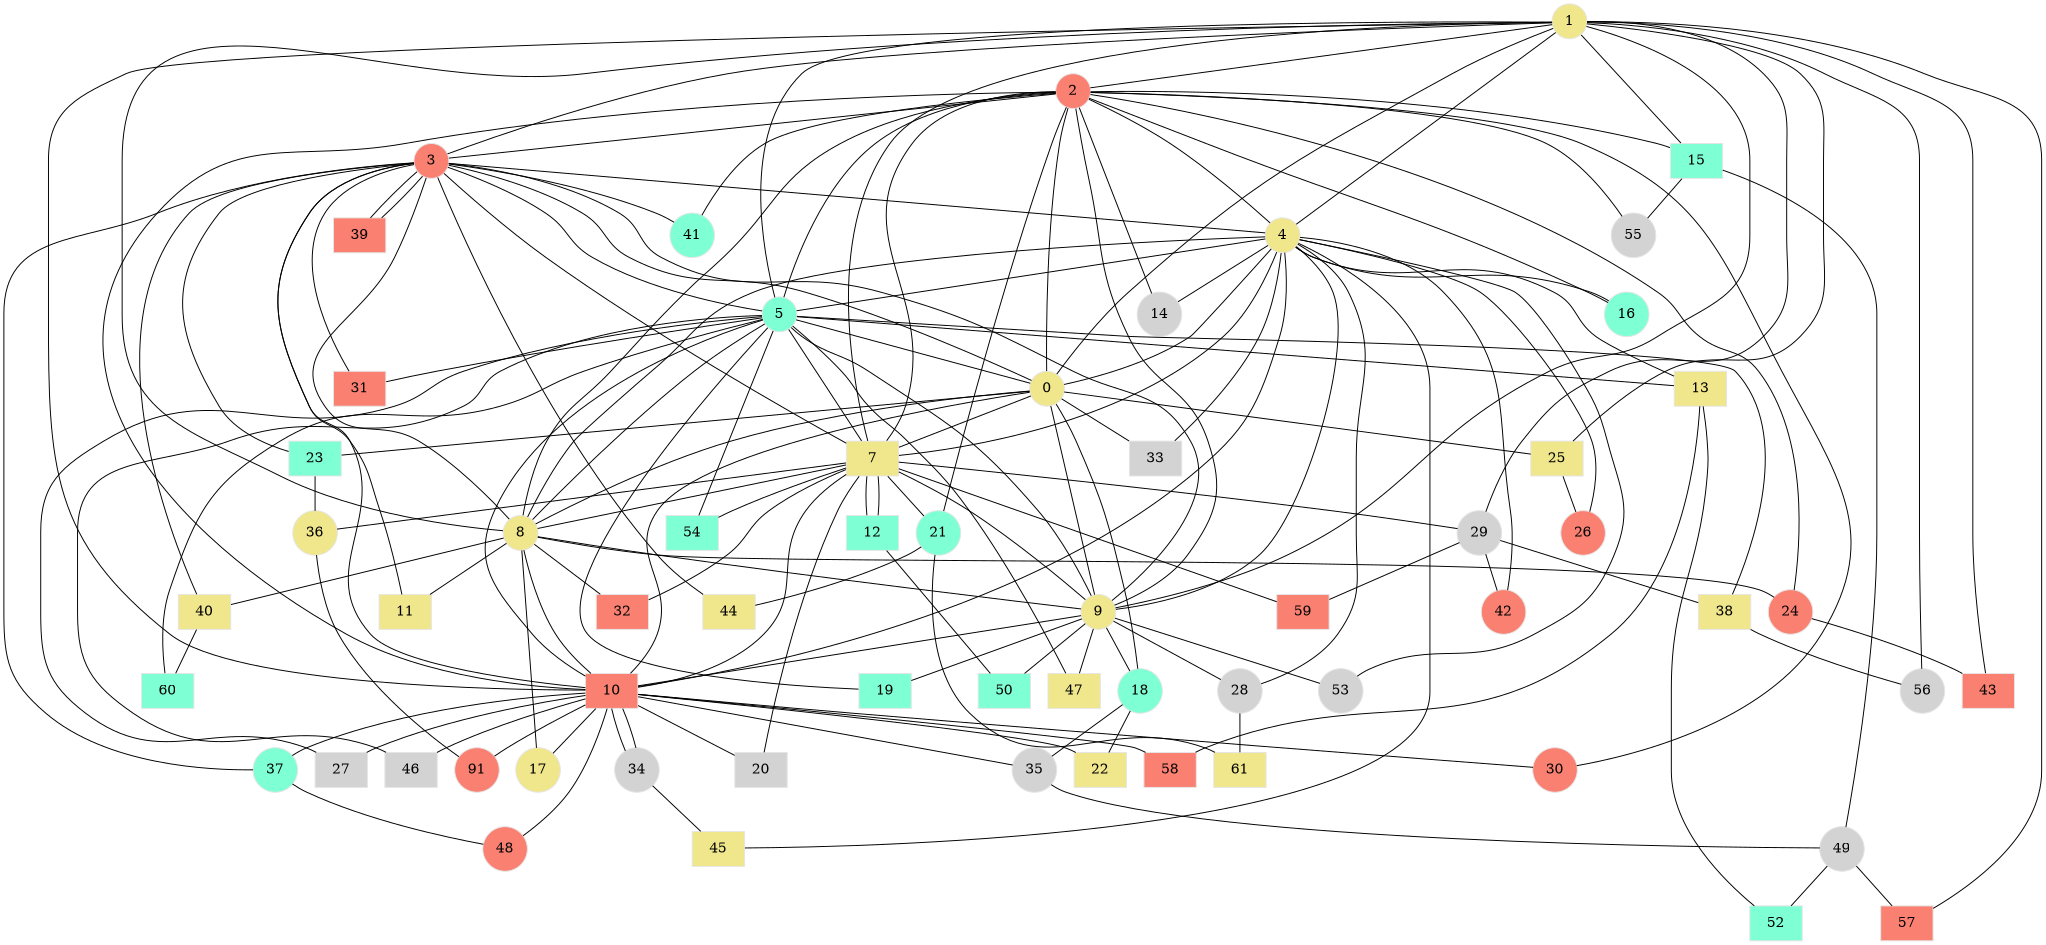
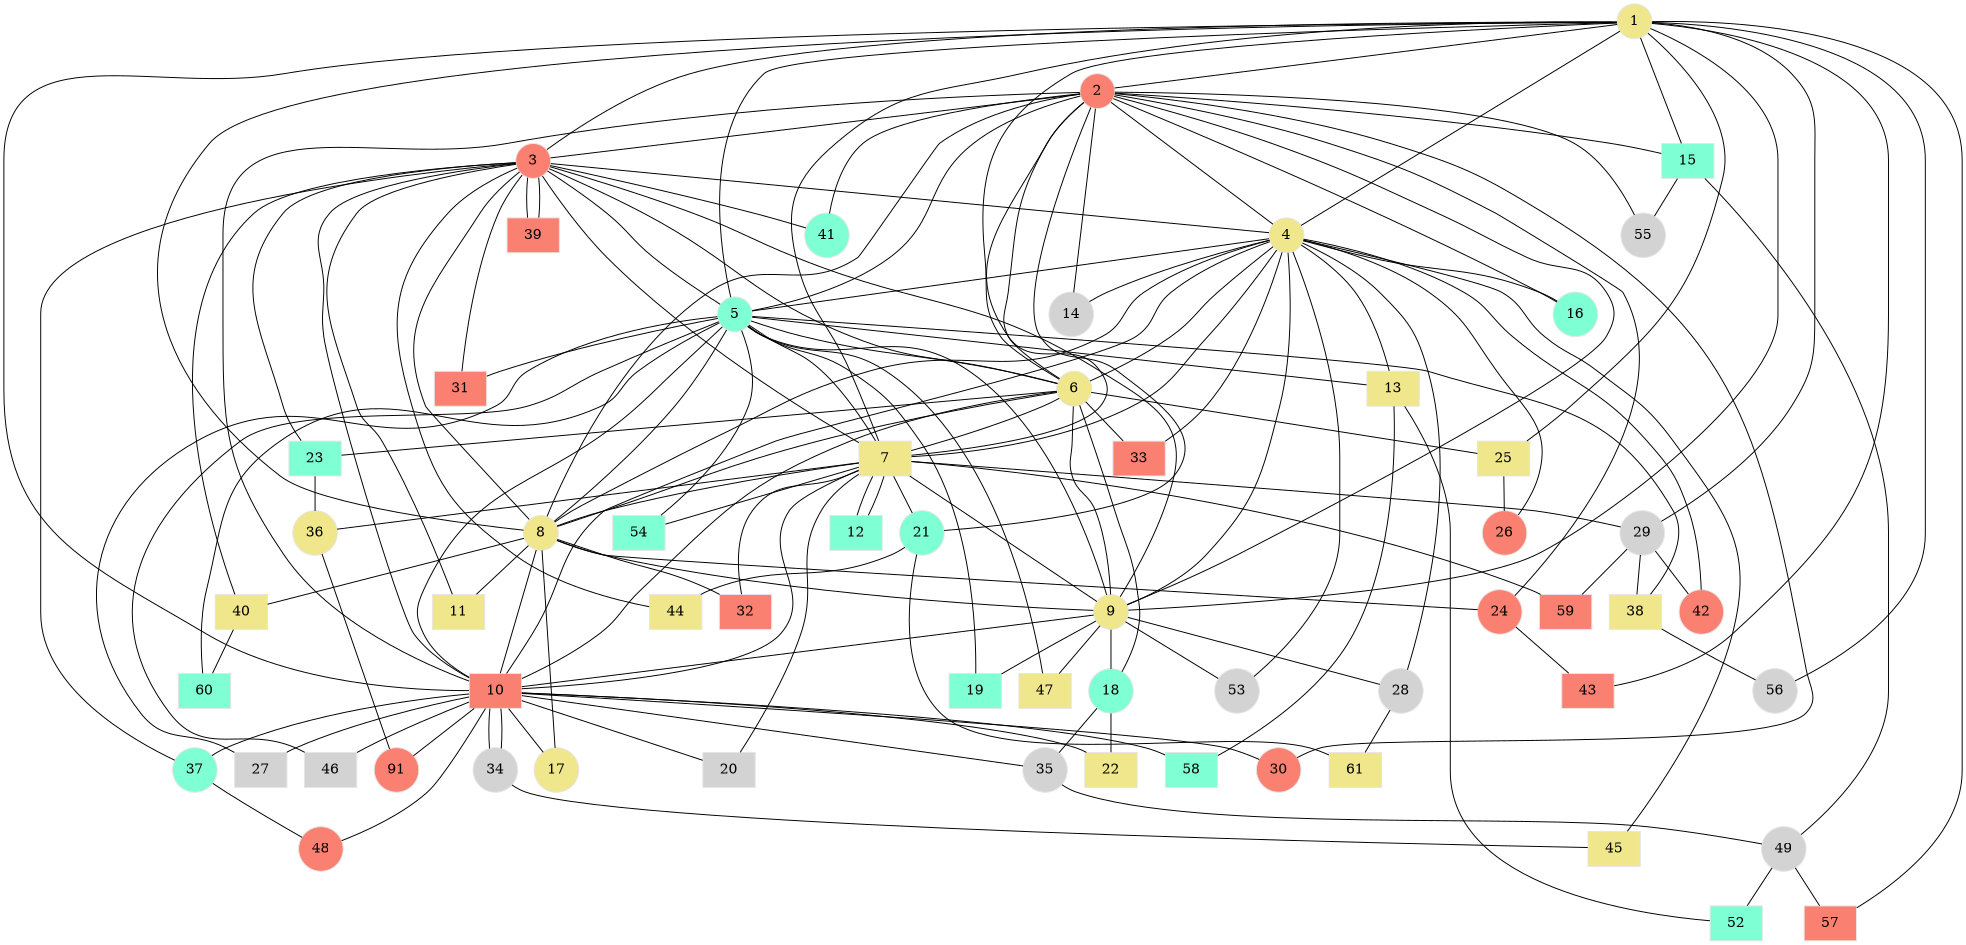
  graph {
    node [color=gray90 fillcolor=khaki shape=box style=filled]
    2 [fillcolor=salmon shape=circle]
    1 [shape=circle]
    3 [fillcolor=salmon shape=circle]
    4 [shape=circle]
    5 [fillcolor=aquamarine shape=circle]
-   6 [shape=circle label=0]
+   6 [shape=circle]
    7
    8 [shape=circle]
    9 [shape=circle]
    10 [fillcolor=salmon]
    15 [fillcolor=aquamarine]
    25
    29 [fillcolor=lightgrey shape=circle]
    43 [fillcolor=salmon]
    56 [fillcolor=lightgrey shape=circle]
    57 [fillcolor=salmon]
    14 [fillcolor=lightgrey shape=circle]
    16 [fillcolor=aquamarine shape=circle]
    21 [fillcolor=aquamarine shape=circle]
    24 [fillcolor=salmon shape=circle]
    30 [fillcolor=salmon shape=circle]
    41 [fillcolor=aquamarine shape=circle]
    55 [fillcolor=lightgrey shape=circle]
    11
    23 [fillcolor=aquamarine]
    31 [fillcolor=salmon]
    37 [fillcolor=aquamarine shape=circle]
    39 [fillcolor=salmon]
    40
    44
    13
    26 [fillcolor=salmon shape=circle]
    28 [fillcolor=lightgrey shape=circle]
-   33 [fillcolor=lightgrey]
+   33 [fillcolor=salmon]
    42 [fillcolor=salmon shape=circle]
    45
    53 [fillcolor=lightgrey shape=circle]
    19 [fillcolor=aquamarine]
    27 [fillcolor=lightgrey]
    38
    46 [fillcolor=lightgrey]
    47
    54 [fillcolor=aquamarine]
    60 [fillcolor=aquamarine]
    18 [fillcolor=aquamarine shape=circle]
    12 [fillcolor=aquamarine]
    20 [fillcolor=lightgrey]
    32 [fillcolor=salmon]
    36 [shape=circle]
    59 [fillcolor=salmon]
    17 [shape=circle]
-   50 [fillcolor=aquamarine]
    22
    34 [fillcolor=lightgrey shape=circle]
    35 [fillcolor=lightgrey shape=circle]
    48 [fillcolor=salmon shape=circle]
    n57 [fillcolor=salmon label=91 shape=circle]
-   58 [fillcolor=salmon]
+   58 [fillcolor=aquamarine]
    49 [fillcolor=lightgrey shape=circle]
    61
    52 [fillcolor=aquamarine]
    2 -- 3
    2 -- 4
    2 -- 5
    2 -- 6
    2 -- 7
    2 -- 8
    2 -- 9
    2 -- 10
    2 -- 15
    2 -- 14
    2 -- 16
    2 -- 21
    2 -- 24
    2 -- 30
    2 -- 41
    2 -- 55
    1 -- 2
    1 -- 3
    1 -- 4
    1 -- 5
    1 -- 6
    1 -- 7
    1 -- 8
    1 -- 9
    1 -- 10
    1 -- 15
    1 -- 25
    1 -- 29
    1 -- 43
    1 -- 56
    1 -- 57
    3 -- 4
    3 -- 5
    3 -- 6
    3 -- 7
    3 -- 8
    3 -- 9
    3 -- 10
    3 -- 41
    3 -- 11
    3 -- 23
    3 -- 31
    3 -- 37
    3 -- 39
    3 -- 39
    3 -- 40
    3 -- 44
    4 -- 5
    4 -- 6
    4 -- 7
    4 -- 8
    4 -- 9
    4 -- 10
    4 -- 14
    4 -- 16
    4 -- 13
    4 -- 26
    4 -- 28
    4 -- 33
    4 -- 42
    4 -- 45
    4 -- 53
    5 -- 6
    5 -- 7
    5 -- 8
    5 -- 9
    5 -- 10
    5 -- 31
    5 -- 13
    5 -- 19
    5 -- 27
    5 -- 38
    5 -- 46
    5 -- 47
    5 -- 54
    5 -- 60
    6 -- 7
    6 -- 8
    6 -- 9
    6 -- 10
    6 -- 25
    6 -- 23
    6 -- 33
    6 -- 18
    7 -- 8
    7 -- 9
    7 -- 10
    7 -- 29
    7 -- 21
    7 -- 54
    7 -- 12
    7 -- 12
    7 -- 20
    7 -- 32
    7 -- 36
    7 -- 59
    8 -- 9
    8 -- 10
    8 -- 24
    8 -- 11
    8 -- 40
    8 -- 32
    8 -- 17
    9 -- 10
    9 -- 28
    9 -- 53
    9 -- 19
    9 -- 47
    9 -- 18
-   9 -- 50
    10 -- 30
    10 -- 37
    10 -- 27
    10 -- 46
    10 -- 20
    10 -- 17
    10 -- 22
    10 -- 34
    10 -- 34
    10 -- 35
    10 -- 48
    10 -- n57
    10 -- 58
    15 -- 55
    15 -- 49
    25 -- 26
    29 -- 42
    29 -- 38
    29 -- 59
    21 -- 44
    21 -- 61
    24 -- 43
    23 -- 36
    37 -- 48
    40 -- 60
    13 -- 58
    13 -- 52
    28 -- 61
    38 -- 56
    18 -- 22
    18 -- 35
-   12 -- 50
    36 -- n57
    34 -- 45
    35 -- 49
    49 -- 57
    49 -- 52
  }
